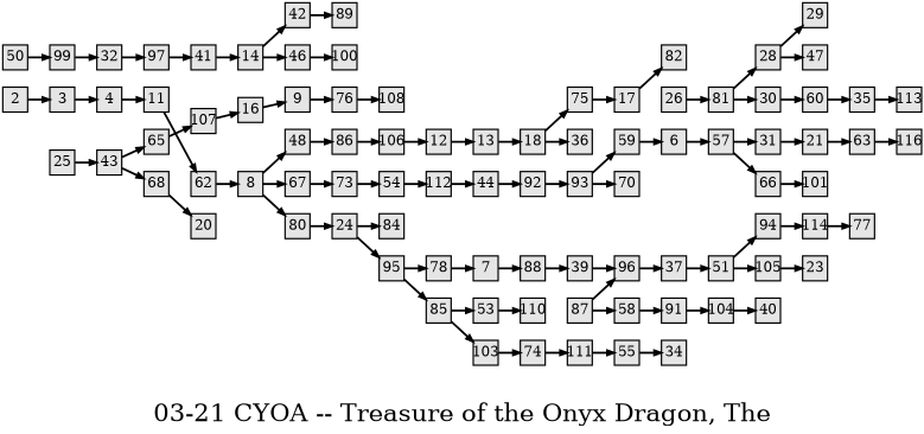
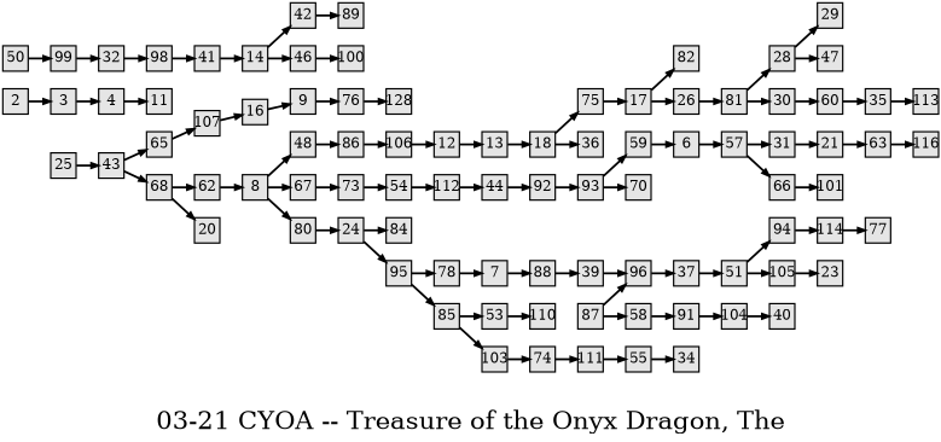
  digraph {
    fontsize=36
    label="03-21 CYOA -- Treasure of the Onyx Dragon, The"
    nodesep=0.35
    ordering=out
    rankdir=LR
    ranksep=0.45
    node [fillcolor=grey90 fixedsize=true fontsize=20 labelfloat=true margin="0,0" penwidth=2 regular=true shape=rect style=filled]
    edge [fontsize=12 labelfloat=true penwidth=3]
    2
    3
    4
    11
    62
    8
    6
    57
    31
    66
    21
    101
    7
    88
    39
    96
    48
    67
    80
    86
    73
    24
    106
    54
    84
    95
    9
    76
-   108
+   108 [label=128]
    12
    13
    18
    75
    36
    17
    14
    42
    46
    89
    100
    16
    82
    26
    81
    28
    30
    50
    99
    63
    116
    78
    85
    25
    43
    65
    68
    107
    20
    29
    47
    60
    35
    113
    32
-   98 [label=97]
+   98
    41
    37
    51
    94
    105
    114
    23
    87
    58
    91
    44
    92
    93
    59
    70
    77
    53
    110
    112
    55
    34
    104
    40
    74
    111
    103
    2 -> 3
    3 -> 4
    4 -> 11
-   11 -> 62
+   68 -> 62
    62 -> 8
    8 -> 48
    8 -> 67
    8 -> 80
    6 -> 57
    57 -> 31
    57 -> 66
    31 -> 21
    66 -> 101
    21 -> 63
    7 -> 88
    88 -> 39
    39 -> 96
    96 -> 37
    48 -> 86
    67 -> 73
    80 -> 24
    86 -> 106
    73 -> 54
    24 -> 84
    24 -> 95
    106 -> 12
    54 -> 112
    95 -> 78
    95 -> 85
    9 -> 76
    76 -> 108
    12 -> 13
    13 -> 18
    18 -> 75
    18 -> 36
    75 -> 17
    17 -> 82
+   17 -> 26
    14 -> 42
    14 -> 46
    42 -> 89
    46 -> 100
    16 -> 9
    26 -> 81
    81 -> 28
    81 -> 30
    28 -> 29
    28 -> 47
    30 -> 60
    50 -> 99
    99 -> 32
    63 -> 116
    78 -> 7
    85 -> 53
    85 -> 103
    25 -> 43
    43 -> 65
    43 -> 68
    65 -> 107
    68 -> 20
    107 -> 16
    60 -> 35
    35 -> 113
    32 -> 98
    98 -> 41
    41 -> 14
    37 -> 51
    51 -> 94
    51 -> 105
    94 -> 114
    105 -> 23
    114 -> 77
    87 -> 96
    87 -> 58
    58 -> 91
    91 -> 104
    44 -> 92
    92 -> 93
    93 -> 59
    93 -> 70
    59 -> 6
    53 -> 110
    112 -> 44
    55 -> 34
    104 -> 40
    74 -> 111
    111 -> 55
    103 -> 74
  }
